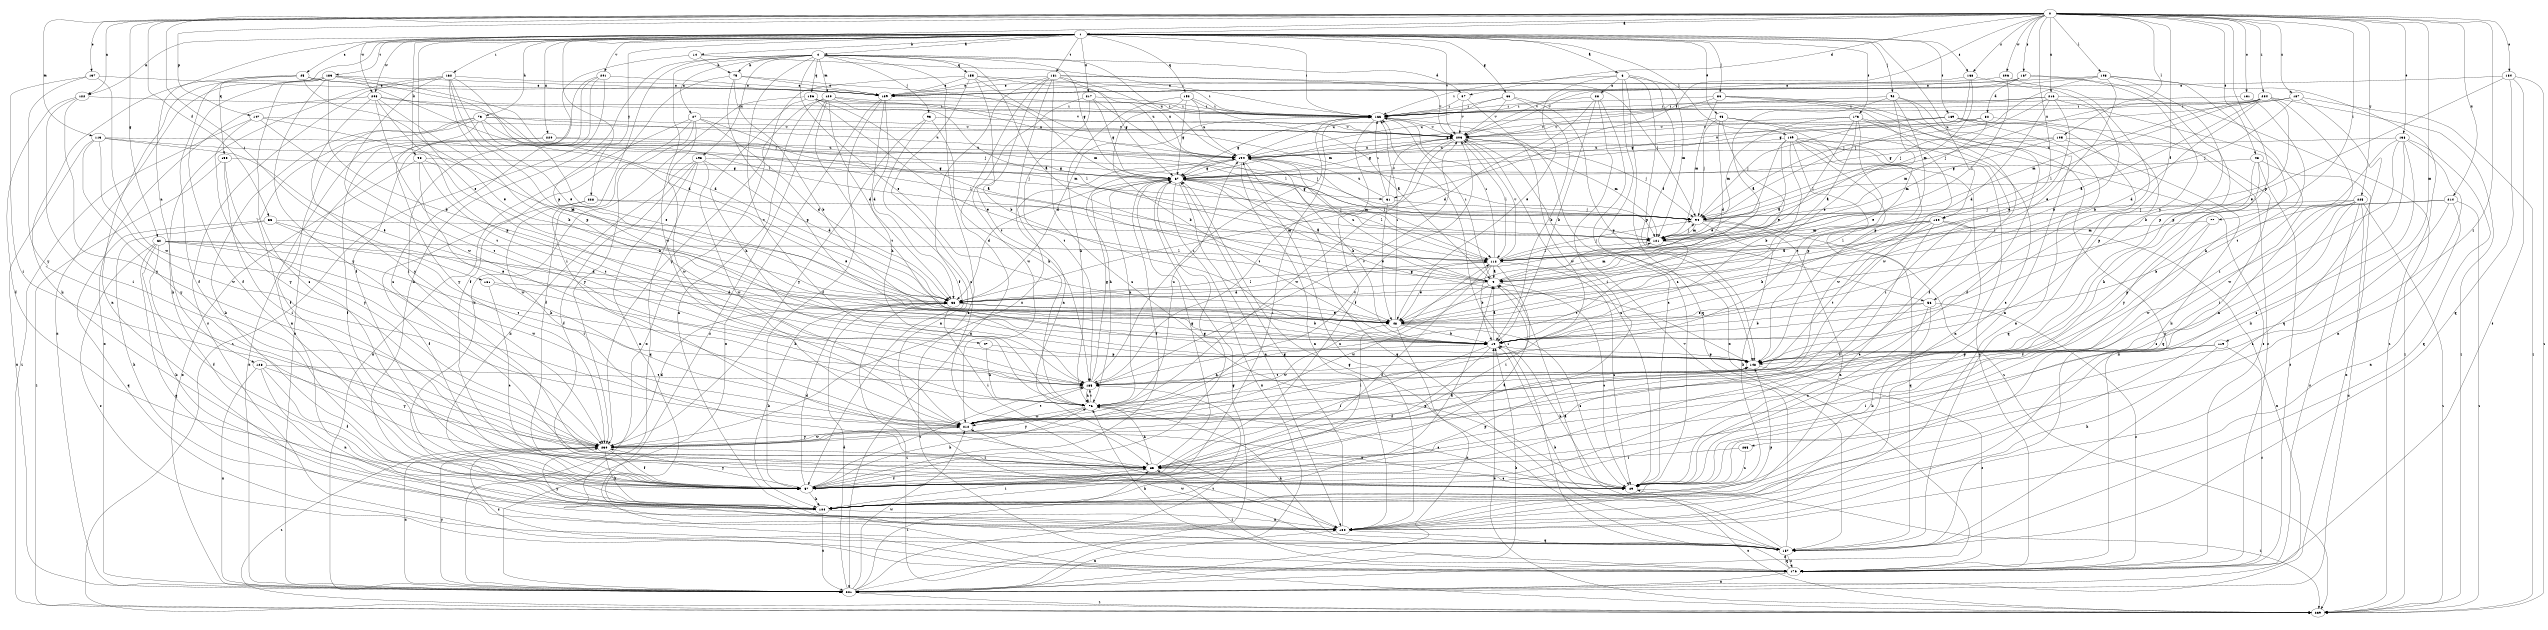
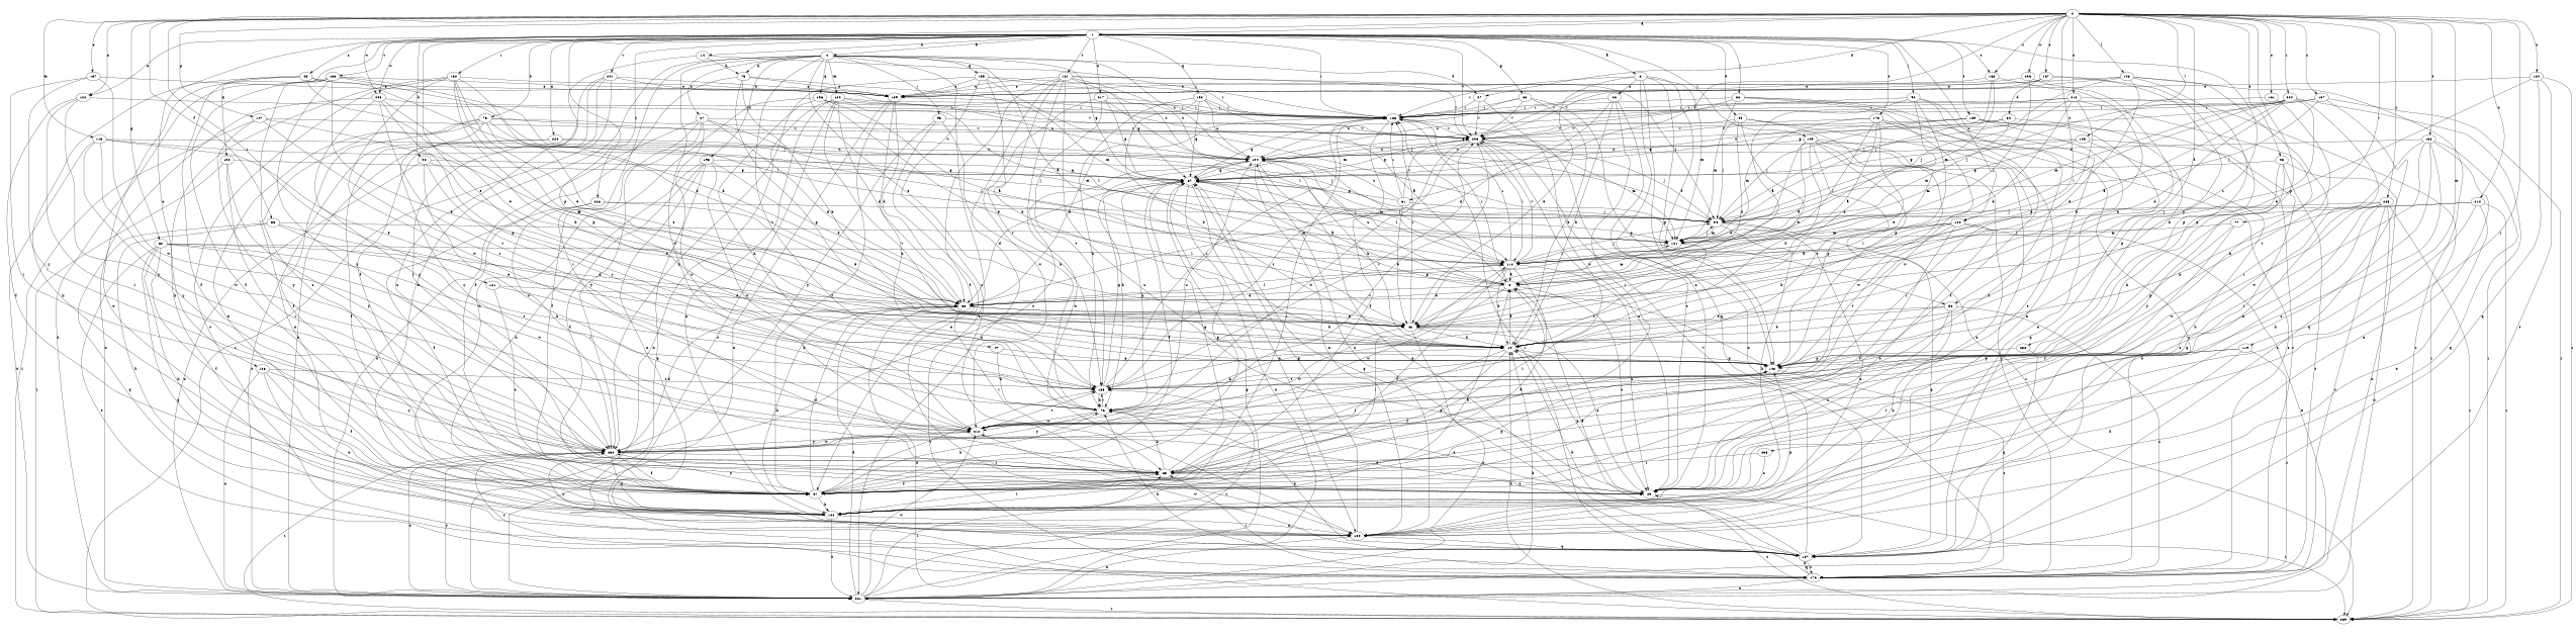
  strict digraph {
    0
    1
    37
    43
    n5 [label=31]
    55
    56
    62
    77
    105
    108
    113
    119
    122
    131
    134
    137
    138
    147
    148
    161
    167
    168
    187
    189
    206
    208
    214
    216
    225
    234
    235
    4
    6
    14
    25
    45
    47
    66
    73
    86
    92
    98
    109
    128
    152
    153
    162
    166
    169
    173
    181
    183
    201
    203
    217
    220
    228
+   238
    32
    194
    121
    212
    67
    176
    76
    221
    230
    48
    94
    104
    157
    29
    19
    185
    38
    57
    112
    85
    139
    239
    130
    9
    27
    75
    93
    120
    155
    156
    193
    28
    0 -> 1 [label=a]
    0 -> 37 [label=d]
    0 -> 43 [label=e]
    0 -> n5 [label=f]
    0 -> 55 [label=f]
    0 -> 56 [label=f]
    0 -> 62 [label=g]
    0 -> 77 [label=i]
    0 -> 105 [label=l]
    0 -> 108 [label=l]
    0 -> 113 [label=m]
    0 -> 119 [label=m]
    0 -> 122 [label=n]
    0 -> 131 [label=o]
    0 -> 134 [label=o]
    0 -> 137 [label=o]
    0 -> 138 [label=o]
    0 -> 147 [label=p]
    0 -> 148 [label=p]
    0 -> 161 [label=r]
    0 -> 167 [label=s]
    0 -> 168 [label=s]
    0 -> 187 [label=u]
    0 -> 189 [label=u]
    0 -> 206 [label=w]
    0 -> 208 [label=w]
    0 -> 214 [label=x]
    0 -> 216 [label=x]
    0 -> 225 [label=y]
    0 -> 234 [label=z]
    0 -> 235 [label=z]
    1 -> 122 [label=n]
    1 -> 148 [label=p]
    1 -> 168 [label=s]
    1 -> 189 [label=u]
    1 -> 208 [label=w]
    1 -> 4 [label=a]
    1 -> 6 [label=a]
    1 -> 14 [label=b]
    1 -> 25 [label=c]
    1 -> 45 [label=e]
    1 -> 47 [label=e]
    1 -> 66 [label=g]
    1 -> 73 [label=h]
    1 -> 86 [label=j]
    1 -> 92 [label=j]
    1 -> 98 [label=k]
    1 -> 109 [label=l]
    1 -> 128 [label=n]
    1 -> 152 [label=q]
    1 -> 153 [label=q]
    1 -> 162 [label=r]
    1 -> 166 [label=r]
    1 -> 169 [label=s]
    1 -> 173 [label=s]
    1 -> 181 [label=t]
    1 -> 183 [label=t]
    1 -> 201 [label=v]
    1 -> 203 [label=v]
    1 -> 217 [label=x]
    1 -> 220 [label=x]
    1 -> 228 [label=y]
+   1 -> 238 [label=z]
    37 -> 166 [label=r]
    37 -> 203 [label=v]
    37 -> 212 [label=w]
    43 -> 67 [label=g]
    43 -> 176 [label=s]
    43 -> 76 [label=h]
    43 -> 221 [label=x]
    43 -> 230 [label=y]
    n5 -> 166 [label=r]
    n5 -> 203 [label=v]
    n5 -> 194 [label=u]
-   67 -> n5 [label=g]
+   n5 -> 67 [label=g]
    n5 -> 48 [label=e]
    n5 -> 94 [label=j]
    55 -> 121 [label=m]
    55 -> 76 [label=h]
    55 -> 48 [label=e]
    55 -> 104 [label=k]
    55 -> 157 [label=q]
    56 -> 176 [label=s]
    56 -> 48 [label=e]
    56 -> 104 [label=k]
    56 -> 29 [label=c]
    56 -> 19 [label=b]
    62 -> 212 [label=w]
    62 -> 176 [label=s]
    62 -> 104 [label=k]
    62 -> 157 [label=q]
    62 -> 185 [label=t]
    62 -> 38 [label=d]
    62 -> 57 [label=f]
    62 -> 112 [label=l]
    77 -> 148 [label=p]
    77 -> 121 [label=m]
    77 -> 57 [label=f]
    105 -> 194 [label=u]
    105 -> 121 [label=m]
    105 -> 67 [label=g]
    105 -> 104 [label=k]
    105 -> 157 [label=q]
    108 -> 148 [label=p]
    108 -> 203 [label=v]
    108 -> 48 [label=e]
    108 -> 94 [label=j]
    108 -> 85 [label=i]
    108 -> 139 [label=o]
    108 -> 239 [label=z]
    113 -> 194 [label=u]
    113 -> 212 [label=w]
    113 -> 221 [label=x]
    113 -> 230 [label=y]
    113 -> 48 [label=e]
    113 -> 94 [label=j]
    119 -> 148 [label=p]
    119 -> 176 [label=s]
    119 -> 104 [label=k]
    119 -> 85 [label=i]
    122 -> 166 [label=r]
    122 -> 230 [label=y]
    122 -> 57 [label=f]
    122 -> 85 [label=i]
    131 -> 166 [label=r]
    131 -> 185 [label=t]
    134 -> 176 [label=s]
    134 -> 48 [label=e]
    134 -> 157 [label=q]
    134 -> 139 [label=o]
    134 -> 239 [label=z]
    137 -> 212 [label=w]
    137 -> 230 [label=y]
    137 -> 85 [label=i]
    137 -> 139 [label=o]
    138 -> 194 [label=u]
    138 -> 212 [label=w]
    138 -> 104 [label=k]
    138 -> 157 [label=q]
    138 -> 29 [label=c]
    138 -> 85 [label=i]
    138 -> 130 [label=n]
    147 -> 203 [label=v]
    147 -> 230 [label=y]
    147 -> 185 [label=t]
    147 -> 38 [label=d]
    147 -> 239 [label=z]
    148 -> 67 [label=g]
    148 -> 176 [label=s]
    148 -> 185 [label=t]
    161 -> 76 [label=h]
    161 -> 29 [label=c]
    161 -> 38 [label=d]
    167 -> 148 [label=p]
    167 -> 203 [label=v]
    167 -> 32 [label=d]
    167 -> 19 [label=y]
    167 -> 139 [label=o]
    168 -> 121 [label=m]
    168 -> 94 [label=j]
    168 -> 19 [label=b]
    168 -> 139 [label=o]
    187 -> 166 [label=r]
    187 -> 67 [label=g]
    187 -> 94 [label=j]
    187 -> 157 [label=q]
    187 -> 239 [label=z]
    189 -> 121 [label=m]
    189 -> 221 [label=x]
    189 -> 29 [label=c]
    189 -> 19 [label=b]
    189 -> 185 [label=t]
    189 -> 57 [label=f]
    189 -> 112 [label=l]
    189 -> 9 [label=a]
    206 -> 19 [label=b]
    206 -> 112 [label=l]
    206 -> 139 [label=o]
    208 -> 148 [label=p]
    208 -> 166 [label=r]
    208 -> 221 [label=x]
    208 -> 230 [label=y]
-   208 -> 94 [label=j]
+   201 -> 94 [label=j]
    208 -> 19 [label=b]
    208 -> 185 [label=t]
    214 -> 94 [label=j]
    214 -> 29 [label=c]
    214 -> 112 [label=l]
    214 -> 239 [label=z]
    214 -> 130 [label=n]
    216 -> 166 [label=r]
    216 -> 194 [label=u]
    216 -> 76 [label=h]
    216 -> 48 [label=e]
    216 -> 94 [label=j]
    216 -> 38 [label=d]
    216 -> 239 [label=z]
    225 -> 212 [label=w]
    225 -> 176 [label=s]
    225 -> 221 [label=x]
    225 -> 94 [label=j]
    225 -> 104 [label=k]
    225 -> 29 [label=c]
    225 -> 19 [label=b]
    225 -> 239 [label=z]
    234 -> 166 [label=r]
    234 -> 121 [label=m]
    234 -> 94 [label=j]
    234 -> 19 [label=b]
    234 -> 38 [label=d]
    234 -> 112 [label=l]
    234 -> 239 [label=z]
    234 -> 130 [label=n]
    234 -> 9 [label=a]
    235 -> 29 [label=c]
    235 -> 85 [label=i]
    4 -> 37 [label=d]
    4 -> 194 [label=u]
    4 -> 212 [label=w]
    4 -> 67 [label=g]
    4 -> 176 [label=s]
    4 -> 48 [label=e]
    4 -> 104 [label=k]
    4 -> 185 [label=t]
    4 -> 85 [label=i]
    4 -> 9 [label=a]
    4 -> 27 [label=c]
    4 -> 75 [label=h]
    4 -> 93 [label=j]
    4 -> 120 [label=m]
    4 -> 155 [label=q]
    4 -> 156 [label=q]
    4 -> 193 [label=u]
    6 -> 56 [label=f]
    6 -> 148 [label=p]
    6 -> 166 [label=r]
    6 -> 121 [label=m]
    6 -> 48 [label=e]
    6 -> 157 [label=q]
    6 -> 29 [label=c]
    6 -> 28 [label=c]
    14 -> 166 [label=r]
    14 -> 57 [label=f]
    14 -> 75 [label=h]
    25 -> 48 [label=e]
    25 -> 104 [label=k]
    25 -> 38 [label=d]
    25 -> 57 [label=f]
    25 -> 139 [label=o]
    25 -> 130 [label=n]
    45 -> 203 [label=v]
    45 -> 48 [label=e]
    45 -> 94 [label=j]
    45 -> 185 [label=t]
    45 -> 38 [label=d]
    45 -> 85 [label=i]
    47 -> 148 [label=p]
    47 -> 76 [label=h]
    66 -> 148 [label=p]
    66 -> 166 [label=r]
    66 -> 203 [label=v]
    66 -> 194 [label=u]
    66 -> 19 [label=b]
    73 -> 203 [label=v]
    73 -> 194 [label=u]
    73 -> 230 [label=y]
    73 -> 48 [label=e]
    73 -> 104 [label=k]
    73 -> 57 [label=f]
    73 -> 112 [label=l]
    73 -> 130 [label=n]
    86 -> 166 [label=r]
    86 -> 121 [label=m]
    86 -> 212 [label=w]
    86 -> 67 [label=g]
    86 -> 176 [label=s]
    86 -> 57 [label=f]
    92 -> 148 [label=p]
    92 -> 166 [label=r]
    92 -> 48 [label=e]
    92 -> 57 [label=f]
    92 -> 130 [label=n]
    92 -> 9 [label=a]
    98 -> 212 [label=w]
    98 -> 67 [label=g]
    98 -> 221 [label=x]
    98 -> 19 [label=b]
    98 -> 185 [label=t]
    109 -> 148 [label=p]
    109 -> 194 [label=u]
    109 -> 212 [label=w]
    109 -> 176 [label=s]
    109 -> 48 [label=e]
    109 -> 19 [label=b]
    109 -> 239 [label=z]
    109 -> 130 [label=n]
    109 -> 9 [label=a]
    128 -> 221 [label=x]
    128 -> 230 [label=y]
    128 -> 185 [label=t]
    128 -> 57 [label=f]
    128 -> 130 [label=n]
    152 -> 166 [label=r]
    152 -> 194 [label=u]
    152 -> 67 [label=g]
    152 -> 76 [label=h]
    152 -> 19 [label=b]
    152 -> 9 [label=a]
    153 -> 67 [label=g]
    153 -> 230 [label=y]
    153 -> 85 [label=i]
    153 -> 239 [label=z]
    162 -> 148 [label=p]
    162 -> 212 [label=w]
    162 -> 176 [label=s]
    162 -> 48 [label=e]
    162 -> 104 [label=k]
    162 -> 19 [label=b]
    162 -> 38 [label=d]
    162 -> 139 [label=o]
    166 -> 203 [label=v]
    166 -> 67 [label=g]
    166 -> 29 [label=c]
    166 -> 38 [label=d]
    166 -> 57 [label=f]
    169 -> 203 [label=v]
    169 -> 67 [label=g]
    169 -> 176 [label=s]
    169 -> 94 [label=j]
    169 -> 157 [label=q]
    169 -> 130 [label=n]
    173 -> 203 [label=v]
    173 -> 121 [label=m]
    173 -> 176 [label=s]
    173 -> 48 [label=e]
    173 -> 29 [label=c]
    173 -> 112 [label=l]
    173 -> 9 [label=a]
    181 -> 203 [label=v]
    181 -> 194 [label=u]
    181 -> 67 [label=g]
    181 -> 221 [label=x]
    181 -> 94 [label=j]
    181 -> 29 [label=c]
    181 -> 185 [label=t]
    181 -> 57 [label=f]
    181 -> 139 [label=o]
    181 -> 130 [label=n]
    183 -> 221 [label=x]
    183 -> 230 [label=y]
    183 -> 94 [label=j]
    183 -> 29 [label=c]
    183 -> 19 [label=b]
    183 -> 57 [label=f]
    183 -> 112 [label=l]
    183 -> 139 [label=o]
    201 -> 221 [label=x]
    201 -> 29 [label=c]
    201 -> 85 [label=i]
    201 -> 139 [label=o]
    201 -> 239 [label=z]
    203 -> 194 [label=u]
    203 -> 121 [label=m]
    203 -> 212 [label=w]
    203 -> 67 [label=g]
    203 -> 94 [label=j]
    203 -> 29 [label=c]
    203 -> 185 [label=t]
    203 -> 112 [label=l]
    217 -> 166 [label=r]
    217 -> 212 [label=w]
    217 -> 67 [label=g]
    217 -> 185 [label=t]
    217 -> 112 [label=l]
    220 -> 194 [label=u]
    220 -> 221 [label=x]
    220 -> 94 [label=j]
    220 -> 57 [label=f]
    228 -> 48 [label=e]
    228 -> 94 [label=j]
    228 -> 57 [label=f]
    228 -> 85 [label=i]
+   238 -> 148 [label=p]
+   238 -> 157 [label=q]
    32 -> 148 [label=p]
    32 -> 203 [label=v]
    32 -> 194 [label=u]
    32 -> 121 [label=m]
    194 -> 67 [label=g]
    194 -> 76 [label=h]
    194 -> 157 [label=q]
    194 -> 19 [label=b]
    194 -> 112 [label=l]
    194 -> 130 [label=n]
    121 -> 94 [label=j]
    121 -> 185 [label=t]
    121 -> 112 [label=l]
    212 -> 230 [label=y]
    212 -> 29 [label=c]
    212 -> 185 [label=t]
    67 -> 121 [label=m]
    67 -> 76 [label=h]
    67 -> 221 [label=x]
    67 -> 38 [label=d]
    67 -> 57 [label=f]
    67 -> 112 [label=l]
    67 -> 130 [label=n]
    67 -> 9 [label=a]
    176 -> 166 [label=r]
    176 -> 76 [label=h]
    176 -> 221 [label=x]
    176 -> 157 [label=q]
    176 -> 85 [label=i]
    76 -> 194 [label=u]
    76 -> 212 [label=w]
    76 -> 230 [label=y]
    76 -> 29 [label=c]
    76 -> 185 [label=t]
    221 -> 212 [label=w]
    221 -> 67 [label=g]
    221 -> 230 [label=y]
    221 -> 19 [label=b]
    221 -> 185 [label=t]
    221 -> 38 [label=d]
    221 -> 85 [label=i]
    221 -> 239 [label=z]
    230 -> 148 [label=p]
    230 -> 203 [label=v]
    230 -> 194 [label=u]
    230 -> 212 [label=w]
    230 -> 176 [label=s]
    230 -> 221 [label=x]
    230 -> 104 [label=k]
    230 -> 38 [label=d]
    230 -> 57 [label=f]
    230 -> 85 [label=i]
    230 -> 239 [label=z]
    48 -> 166 [label=r]
    48 -> 212 [label=w]
    48 -> 221 [label=x]
    48 -> 29 [label=c]
    48 -> 19 [label=b]
    94 -> 121 [label=m]
    94 -> 104 [label=k]
    94 -> 157 [label=q]
    94 -> 130 [label=n]
    104 -> 166 [label=r]
    104 -> 221 [label=x]
    104 -> 112 [label=l]
    104 -> 85 [label=i]
    104 -> 130 [label=n]
    104 -> 9 [label=a]
    157 -> 203 [label=v]
    157 -> 212 [label=w]
    157 -> 67 [label=g]
    157 -> 176 [label=s]
    157 -> 76 [label=h]
    157 -> 19 [label=b]
    157 -> 9 [label=a]
    29 -> 19 [label=b]
    29 -> 239 [label=z]
    19 -> 148 [label=p]
    19 -> 76 [label=h]
    19 -> 57 [label=f]
    19 -> 85 [label=i]
    19 -> 9 [label=a]
    185 -> 166 [label=r]
    185 -> 203 [label=v]
    185 -> 67 [label=g]
    185 -> 76 [label=h]
    38 -> 48 [label=e]
    38 -> 104 [label=k]
    38 -> 19 [label=b]
    38 -> 112 [label=l]
    38 -> 85 [label=i]
    57 -> 148 [label=p]
    57 -> 67 [label=g]
    57 -> 76 [label=h]
    57 -> 230 [label=y]
    57 -> 104 [label=k]
    57 -> 185 [label=t]
    57 -> 38 [label=d]
    57 -> 9 [label=a]
    112 -> 166 [label=r]
    112 -> 203 [label=v]
    112 -> 48 [label=e]
    112 -> 94 [label=j]
    112 -> 29 [label=c]
    112 -> 19 [label=b]
    112 -> 57 [label=f]
    112 -> 85 [label=i]
    112 -> 9 [label=a]
    85 -> 67 [label=g]
    85 -> 76 [label=h]
    85 -> 29 [label=c]
    85 -> 57 [label=f]
    139 -> 166 [label=r]
    139 -> 76 [label=h]
    139 -> 221 [label=x]
    139 -> 38 [label=d]
    139 -> 57 [label=f]
    239 -> 29 [label=c]
    239 -> 19 [label=b]
-   239 -> 38 [label=z]
+   239 -> 38 [label=d]
    130 -> 148 [label=p]
    130 -> 194 [label=u]
    130 -> 67 [label=g]
    130 -> 221 [label=x]
    130 -> 230 [label=y]
    130 -> 157 [label=q]
    9 -> 166 [label=r]
    9 -> 194 [label=u]
    9 -> 121 [label=m]
    9 -> 212 [label=w]
    9 -> 29 [label=c]
    9 -> 38 [label=d]
    27 -> 203 [label=v]
    27 -> 121 [label=m]
    27 -> 212 [label=w]
    27 -> 221 [label=x]
    27 -> 230 [label=y]
    27 -> 38 [label=d]
    27 -> 57 [label=f]
    75 -> 148 [label=p]
    75 -> 121 [label=m]
    75 -> 19 [label=b]
    75 -> 57 [label=f]
    75 -> 139 [label=o]
    93 -> 203 [label=v]
    93 -> 76 [label=h]
    93 -> 230 [label=y]
    93 -> 130 [label=n]
    120 -> 166 [label=r]
    120 -> 194 [label=u]
    120 -> 176 [label=s]
    120 -> 221 [label=x]
    120 -> 185 [label=t]
    120 -> 38 [label=d]
    120 -> 112 [label=l]
    120 -> 130 [label=n]
    155 -> 166 [label=r]
    155 -> 194 [label=u]
    155 -> 121 [label=m]
    155 -> 230 [label=y]
    155 -> 29 [label=c]
    155 -> 19 [label=b]
    155 -> 139 [label=o]
    156 -> 166 [label=r]
    156 -> 203 [label=v]
    156 -> 76 [label=h]
    156 -> 48 [label=e]
    156 -> 104 [label=k]
    156 -> 9 [label=a]
    193 -> 212 [label=w]
    193 -> 67 [label=g]
    193 -> 104 [label=k]
    193 -> 157 [label=q]
    193 -> 38 [label=d]
    193 -> 57 [label=f]
    193 -> 130 [label=n]
    28 -> 166 [label=r]
    28 -> 221 [label=x]
    28 -> 19 [label=b]
    28 -> 38 [label=d]
    28 -> 85 [label=i]
  }
